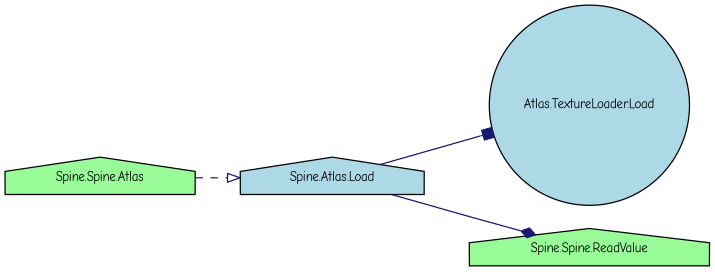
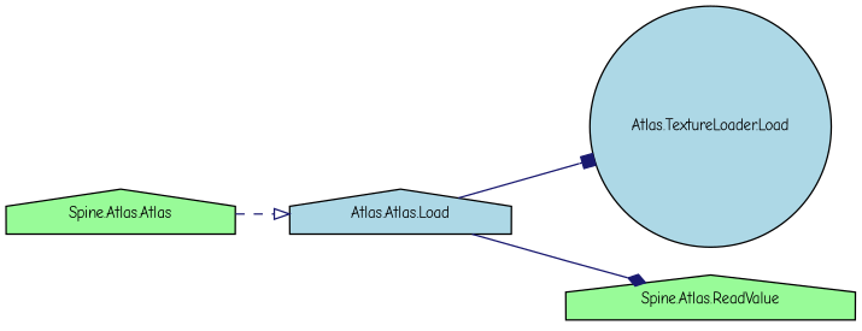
  digraph {
    fontname="Comic Neue"
    rankdir=LR
    node [color=black fillcolor=palegreen fontname="Comic Neue" fontsize=10 shape=house style=filled]
    edge [color=midnightblue fontname="Comic Neue" fontsize=10 labelfontname=Helvetica labelfontsize=10 style=solid]
-   n1 [fontcolor=black height=0.2 label="Spine.Spine.Atlas" width=0.4]
-   n2 [fillcolor=lightblue height=0.2 label="Spine.Atlas.Load" width=0.4]
+   n1 [fontcolor=black height=0.2 label="Spine.Atlas.Atlas" width=0.4]
+   n2 [fillcolor=lightblue height=0.2 label="Atlas.Atlas.Load" width=0.4]
    n3 [fillcolor=lightblue height=0.2 label="Atlas.TextureLoader.Load" shape=circle width=0.4]
-   n4 [height=0.2 label="Spine.Spine.ReadValue" width=0.4]
+   n4 [height=0.2 label="Spine.Atlas.ReadValue" width=0.4]
    n1 -> n2 [arrowhead=onormal style=dashed]
    n2 -> n3 [arrowhead=box]
    n2 -> n4 [arrowhead=diamond]
  }
